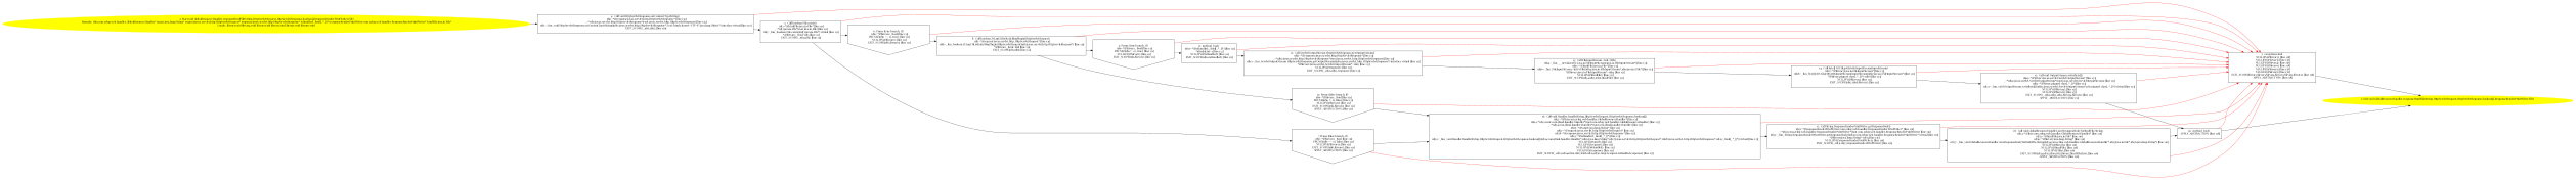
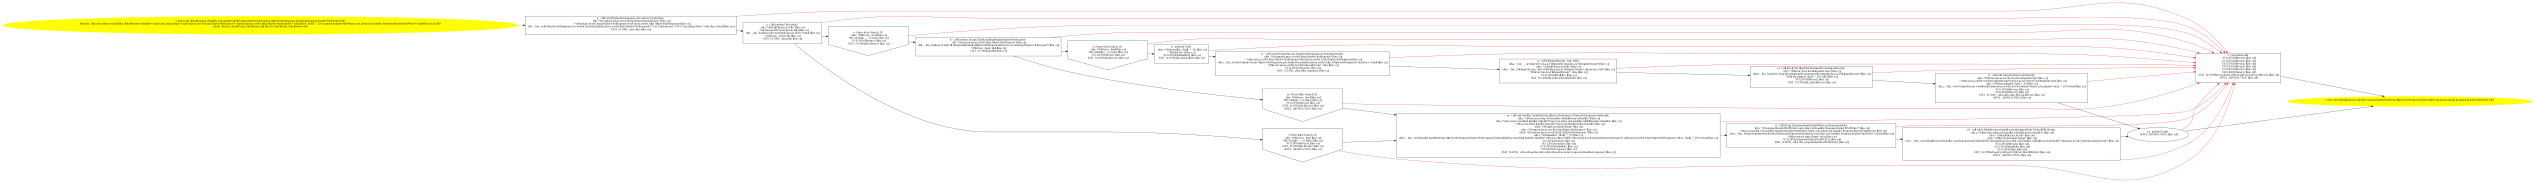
  digraph {
    rankdir=LR
    fontname="Playfair Display"
    node [fontname="Playfair Display" shape=box]
    edge [fontname="Playfair Display"]
    n1 [color=yellow label="1: Start void GlobalResourceHandler.responseHtmlFile(String,HttpServletRequest,HttpServletResponse,boolean[],ResponseRenderPrintWriter,File)\nFormals:  this:com.zrlog.web.handler.GlobalResourceHandler* target:java.lang.String* request:javax.servlet.http.HttpServletRequest* response:javax.servlet.http.HttpServletResponse* isHandled:_Bool[_*_](*) responseRenderPrintWriter:com.zrlog.web.handler.ResponseRenderPrintWriter* htmlFile:java.io.File*\nLocals:  $irvar5:void $irvar4:void $irvar3:void $irvar2:void $irvar1:void $irvar0:void \n  " style=filled shape=""]
    n2 [label="4:  Call void HttpServletResponse.setContentType(String) \n   n$0=*&response:javax.servlet.http.HttpServletResponse* [line 130]\n  _=*n$0:javax.servlet.http.HttpServletResponse*(root javax.servlet.http.HttpServletResponse) [line 130]\n  n$2=_fun_void HttpServletResponse.setContentType(String)(n$0:javax.servlet.http.HttpServletResponse*,\"text/html;charset=UTF-8\":java.lang.Object*) interface virtual [line 130]\n  EXIT_SCOPE(_,n$0,n$2); [line 130]\n "]
    n3 [label="3:  exceptions sink \n   NULLIFY(&$irvar3); [line 138]\n  NULLIFY(&$irvar5); [line 138]\n  NULLIFY(&$irvar4); [line 138]\n  NULLIFY(&$irvar0); [line 138]\n  NULLIFY(&$irvar1); [line 138]\n  NULLIFY(&$irvar2); [line 138]\n  EXIT_SCOPE($irvar3,$irvar5,$irvar4,$irvar0,$irvar1,$irvar2); [line 138]\n  APPLY_ABSTRACTION; [line 138]\n "]
    n4 [label="5:  Call boolean File.exists() \n   n$3=*&htmlFile:java.io.File* [line 131]\n  _=*n$3:java.io.File*(root java.io.File) [line 131]\n  n$5=_fun_boolean File.exists()(n$3:java.io.File*) virtual [line 131]\n  *&$irvar0:_Bool=n$5 [line 131]\n  EXIT_SCOPE(_,n$3,n$5); [line 131]\n "]
    n5 [color=yellow label="2: Exit void GlobalResourceHandler.responseHtmlFile(String,HttpServletRequest,HttpServletResponse,boolean[],ResponseRenderPrintWriter,File) \n  " style=filled shape=""]
    n6 [label="6: Prune (true branch, if) \n   n$6=*&$irvar0:_Bool [line 131]\n  PRUNE(!(n$6 == 0), true); [line 131]\n  NULLIFY(&$irvar0); [line 131]\n  EXIT_SCOPE(n$6,$irvar0); [line 131]\n " shape=invhouse]
    n7 [label="7: Prune (false branch, if) \n   n$6=*&$irvar0:_Bool [line 131]\n  PRUNE((n$6 == 0), false); [line 131]\n  NULLIFY(&$irvar0); [line 131]\n  EXIT_SCOPE(n$6,$irvar0); [line 131]\n  APPLY_ABSTRACTION; [line 131]\n " shape=invhouse]
    n8 [label="8:  Call boolean ZrLogUtil.isStaticBlogPlugin(HttpServletRequest) \n   n$7=*&request:javax.servlet.http.HttpServletRequest* [line 131]\n  n$8=_fun_boolean ZrLogUtil.isStaticBlogPlugin(HttpServletRequest)(n$7:javax.servlet.http.HttpServletRequest*) [line 131]\n  *&$irvar1:_Bool=n$8 [line 131]\n  EXIT_SCOPE(n$7,n$8); [line 131]\n "]
    n9 [label="16:  Call void Handler.handle(String,HttpServletRequest,HttpServletResponse,boolean[]) \n   n$23=*&this:com.zrlog.web.handler.GlobalResourceHandler* [line 135]\n  n$24=*n$23.next:com.jfinal.handler.Handler*(root com.zrlog.web.handler.GlobalResourceHandler) [line 135]\n  _=*n$24:com.jfinal.handler.Handler*(root com.jfinal.handler.Handler) [line 135]\n  n$26=*&target:java.lang.String* [line 135]\n  n$27=*&request:javax.servlet.http.HttpServletRequest* [line 135]\n  n$28=*&response:javax.servlet.http.HttpServletResponse* [line 135]\n  n$29=*&isHandled:_Bool[_*_](*) [line 135]\n  n$30=_fun_void Handler.handle(String,HttpServletRequest,HttpServletResponse,boolean[])(n$24:com.jfinal.handler.Handler*,n$26:java.lang.String*,n$27:javax.servlet.http.HttpServletRequest*,n$28:javax.servlet.http.HttpServletResponse*,n$29:_Bool[_*_](*)) virtual [line 135]\n  NULLIFY(&target); [line 135]\n  NULLIFY(&request); [line 135]\n  NULLIFY(&isHandled); [line 135]\n  NULLIFY(&response); [line 135]\n  EXIT_SCOPE(_,n$23,n$24,n$26,n$27,n$28,n$29,n$30,target,request,isHandled,response); [line 135]\n "]
    n10 [label="9: Prune (true branch, if) \n   n$9=*&$irvar1:_Bool [line 131]\n  PRUNE(!(n$9 != 0), true); [line 131]\n  NULLIFY(&$irvar1); [line 131]\n  EXIT_SCOPE(n$9,$irvar1); [line 131]\n " shape=invhouse]
    n11 [label="10: Prune (false branch, if) \n   n$9=*&$irvar1:_Bool [line 131]\n  PRUNE((n$9 != 0), false); [line 131]\n  NULLIFY(&$irvar1); [line 131]\n  EXIT_SCOPE(n$9,$irvar1); [line 131]\n  APPLY_ABSTRACTION; [line 131]\n " shape=invhouse]
    n12 [label="17:  Call String ResponseRenderPrintWriter.getResponseBody() \n   n$31=*&responseRenderPrintWriter:com.zrlog.web.handler.ResponseRenderPrintWriter* [line 136]\n  _=*n$31:com.zrlog.web.handler.ResponseRenderPrintWriter*(root com.zrlog.web.handler.ResponseRenderPrintWriter) [line 136]\n  n$33=_fun_String ResponseRenderPrintWriter.getResponseBody()(n$31:com.zrlog.web.handler.ResponseRenderPrintWriter*) virtual [line 136]\n  *&$irvar5:java.lang.String*=n$33 [line 136]\n  NULLIFY(&responseRenderPrintWriter); [line 136]\n  EXIT_SCOPE(_,n$31,n$33,responseRenderPrintWriter); [line 136]\n "]
    n13 [label="11:  method_body \n   n$10=*&isHandled:_Bool[_*_](*) [line 132]\n  *n$10[0]:int=1 [line 132]\n  NULLIFY(&isHandled); [line 132]\n  EXIT_SCOPE(n$10,isHandled); [line 132]\n "]
    n14 [label="12:  Call ServletOutputStream HttpServletResponse.getOutputStream() \n   n$11=*&response:javax.servlet.http.HttpServletResponse* [line 133]\n  _=*n$11:javax.servlet.http.HttpServletResponse*(root javax.servlet.http.HttpServletResponse) [line 133]\n  n$13=_fun_ServletOutputStream HttpServletResponse.getOutputStream()(n$11:javax.servlet.http.HttpServletResponse*) interface virtual [line 133]\n  *&$irvar2:javax.servlet.ServletOutputStream*=n$13 [line 133]\n  NULLIFY(&response); [line 133]\n  EXIT_SCOPE(_,n$11,n$13,response); [line 133]\n "]
    n15 [label="13:  Call FileInputStream.<init>(File) \n   n$14=_fun___new(sizeof(t=java.io.FileInputStream):java.io.FileInputStream*) [line 133]\n  n$15=*&htmlFile:java.io.File* [line 133]\n  n$16=_fun_FileInputStream.<init>(File)(n$14:java.io.FileInputStream*,n$15:java.io.File*) [line 133]\n  *&$irvar3:java.io.FileInputStream*=n$14 [line 133]\n  NULLIFY(&htmlFile); [line 133]\n  EXIT_SCOPE(n$14,n$15,n$16,htmlFile); [line 133]\n "]
    n16 [label="14:  Call byte[] IOUtil.getByteByInputStream(InputStream) \n   n$17=*&$irvar3:java.io.FileInputStream* [line 133]\n  n$18=_fun_byte[] IOUtil.getByteByInputStream(InputStream)(n$17:java.io.FileInputStream*) [line 133]\n  *&$irvar4:signed char[_*_](*)=n$18 [line 133]\n  NULLIFY(&$irvar3); [line 133]\n  EXIT_SCOPE(n$17,n$18,$irvar3); [line 133]\n "]
    n17 [label="15:  Call void OutputStream.write(byte[]) \n   n$19=*&$irvar2:javax.servlet.ServletOutputStream* [line 133]\n  _=*n$19:javax.servlet.ServletOutputStream*(root javax.servlet.ServletOutputStream) [line 133]\n  n$21=*&$irvar4:signed char[_*_](*) [line 133]\n  n$22=_fun_void OutputStream.write(byte[])(n$19:javax.servlet.ServletOutputStream*,n$21:signed char[_*_](*)) virtual [line 133]\n  NULLIFY(&$irvar4); [line 133]\n  NULLIFY(&$irvar2); [line 133]\n  EXIT_SCOPE(_,n$19,n$21,n$22,$irvar4,$irvar2); [line 133]\n  APPLY_ABSTRACTION; [line 133]\n "]
-   n18 [label="19:  method_body \n   APPLY_ABSTRACTION; [line 138]\n "]
+   n18 [label="19:  method_body \n   APPLY_ABSTRACTION; [line 138]\n " shape=ellipse]
    n19 [label="18:  Call void GlobalResourceHandler.saveResponseBodyToHtml(File,String) \n   n$34=*&this:com.zrlog.web.handler.GlobalResourceHandler* [line 136]\n  n$35=*&htmlFile:java.io.File* [line 136]\n  n$36=*&$irvar5:java.lang.String* [line 136]\n  n$37=_fun_void GlobalResourceHandler.saveResponseBodyToHtml(File,String)(n$34:com.zrlog.web.handler.GlobalResourceHandler*,n$35:java.io.File*,n$36:java.lang.String*) [line 136]\n  NULLIFY(&$irvar5); [line 136]\n  NULLIFY(&htmlFile); [line 136]\n  NULLIFY(&this); [line 136]\n  EXIT_SCOPE(n$34,n$35,n$36,n$37,$irvar5,htmlFile,this); [line 136]\n  APPLY_ABSTRACTION; [line 136]\n "]
    n1 -> n2
    n2 -> n3 [color=red]
    n2 -> n4
    n3 -> n5
    n4 -> n3 [color=red]
    n4 -> n6
    n4 -> n7
    n6 -> n3 [color=red]
    n6 -> n8
    n7 -> n3 [color=red]
    n7 -> n9
    n8 -> n3 [color=red]
    n8 -> n10
    n8 -> n11
    n9 -> n3 [color=red]
    n9 -> n12
    n10 -> n3 [color=red]
    n10 -> n13
    n11 -> n3 [color=red]
    n11 -> n9
    n12 -> n3 [color=red]
    n12 -> n19
    n13 -> n3 [color=red]
    n13 -> n14
    n14 -> n3 [color=red]
    n14 -> n15
    n15 -> n3 [color=red]
    n15 -> n16
    n16 -> n3 [color=red]
    n16 -> n17
    n17 -> n3 [color=red]
    n17 -> n18
    n18 -> n3 [color=red]
    n18 -> n5
    n19 -> n3 [color=red]
    n19 -> n18
  }
